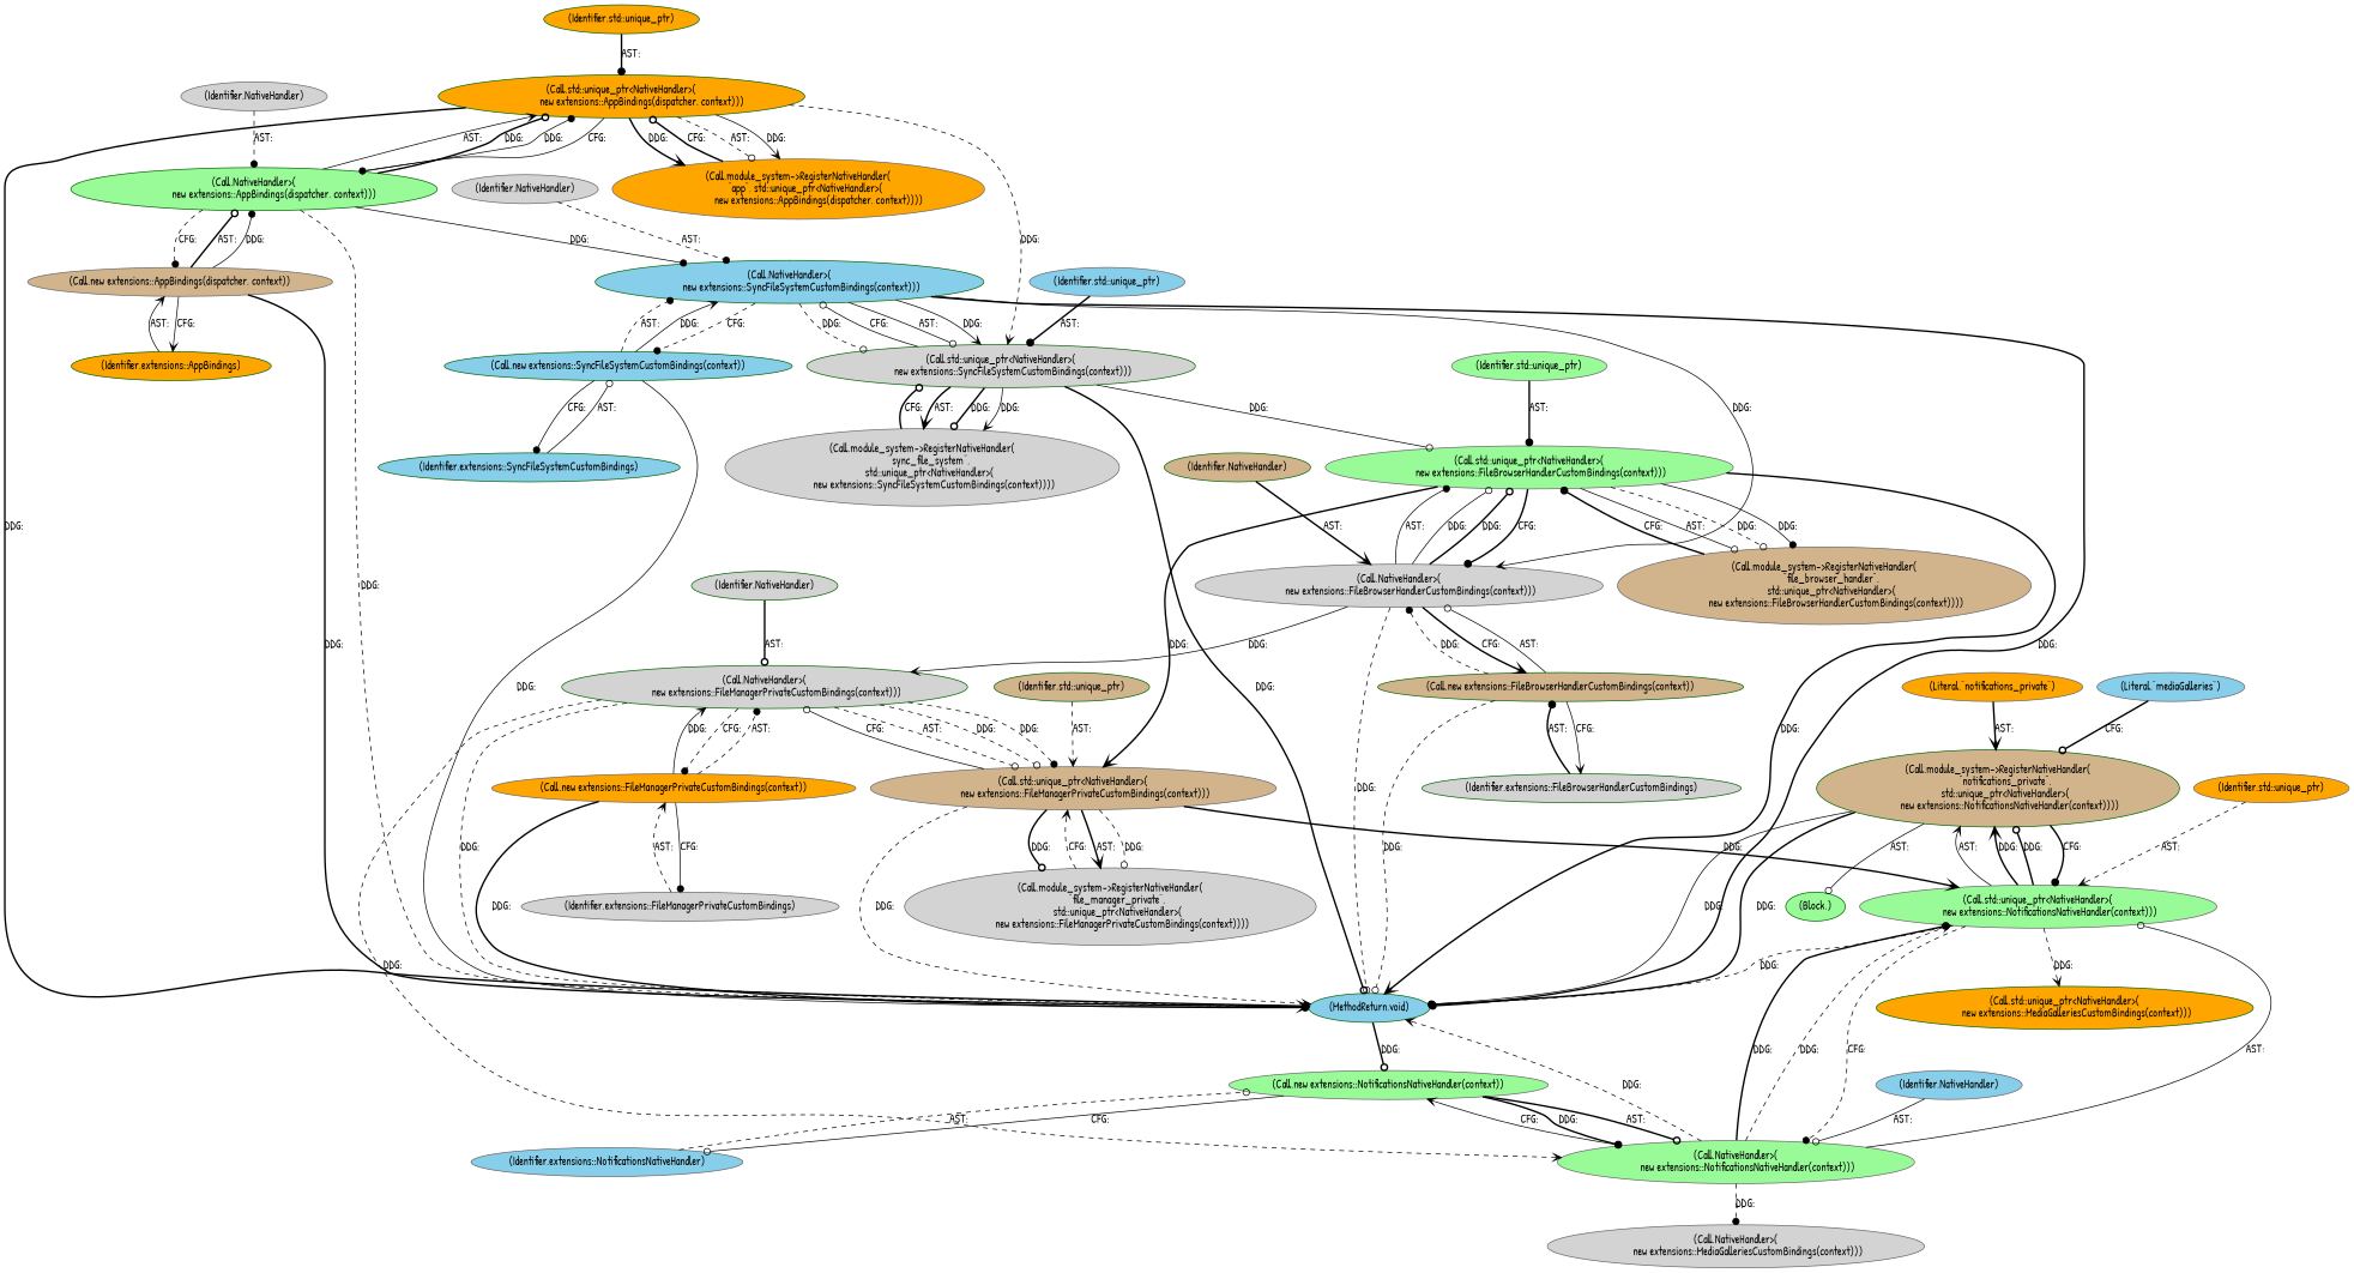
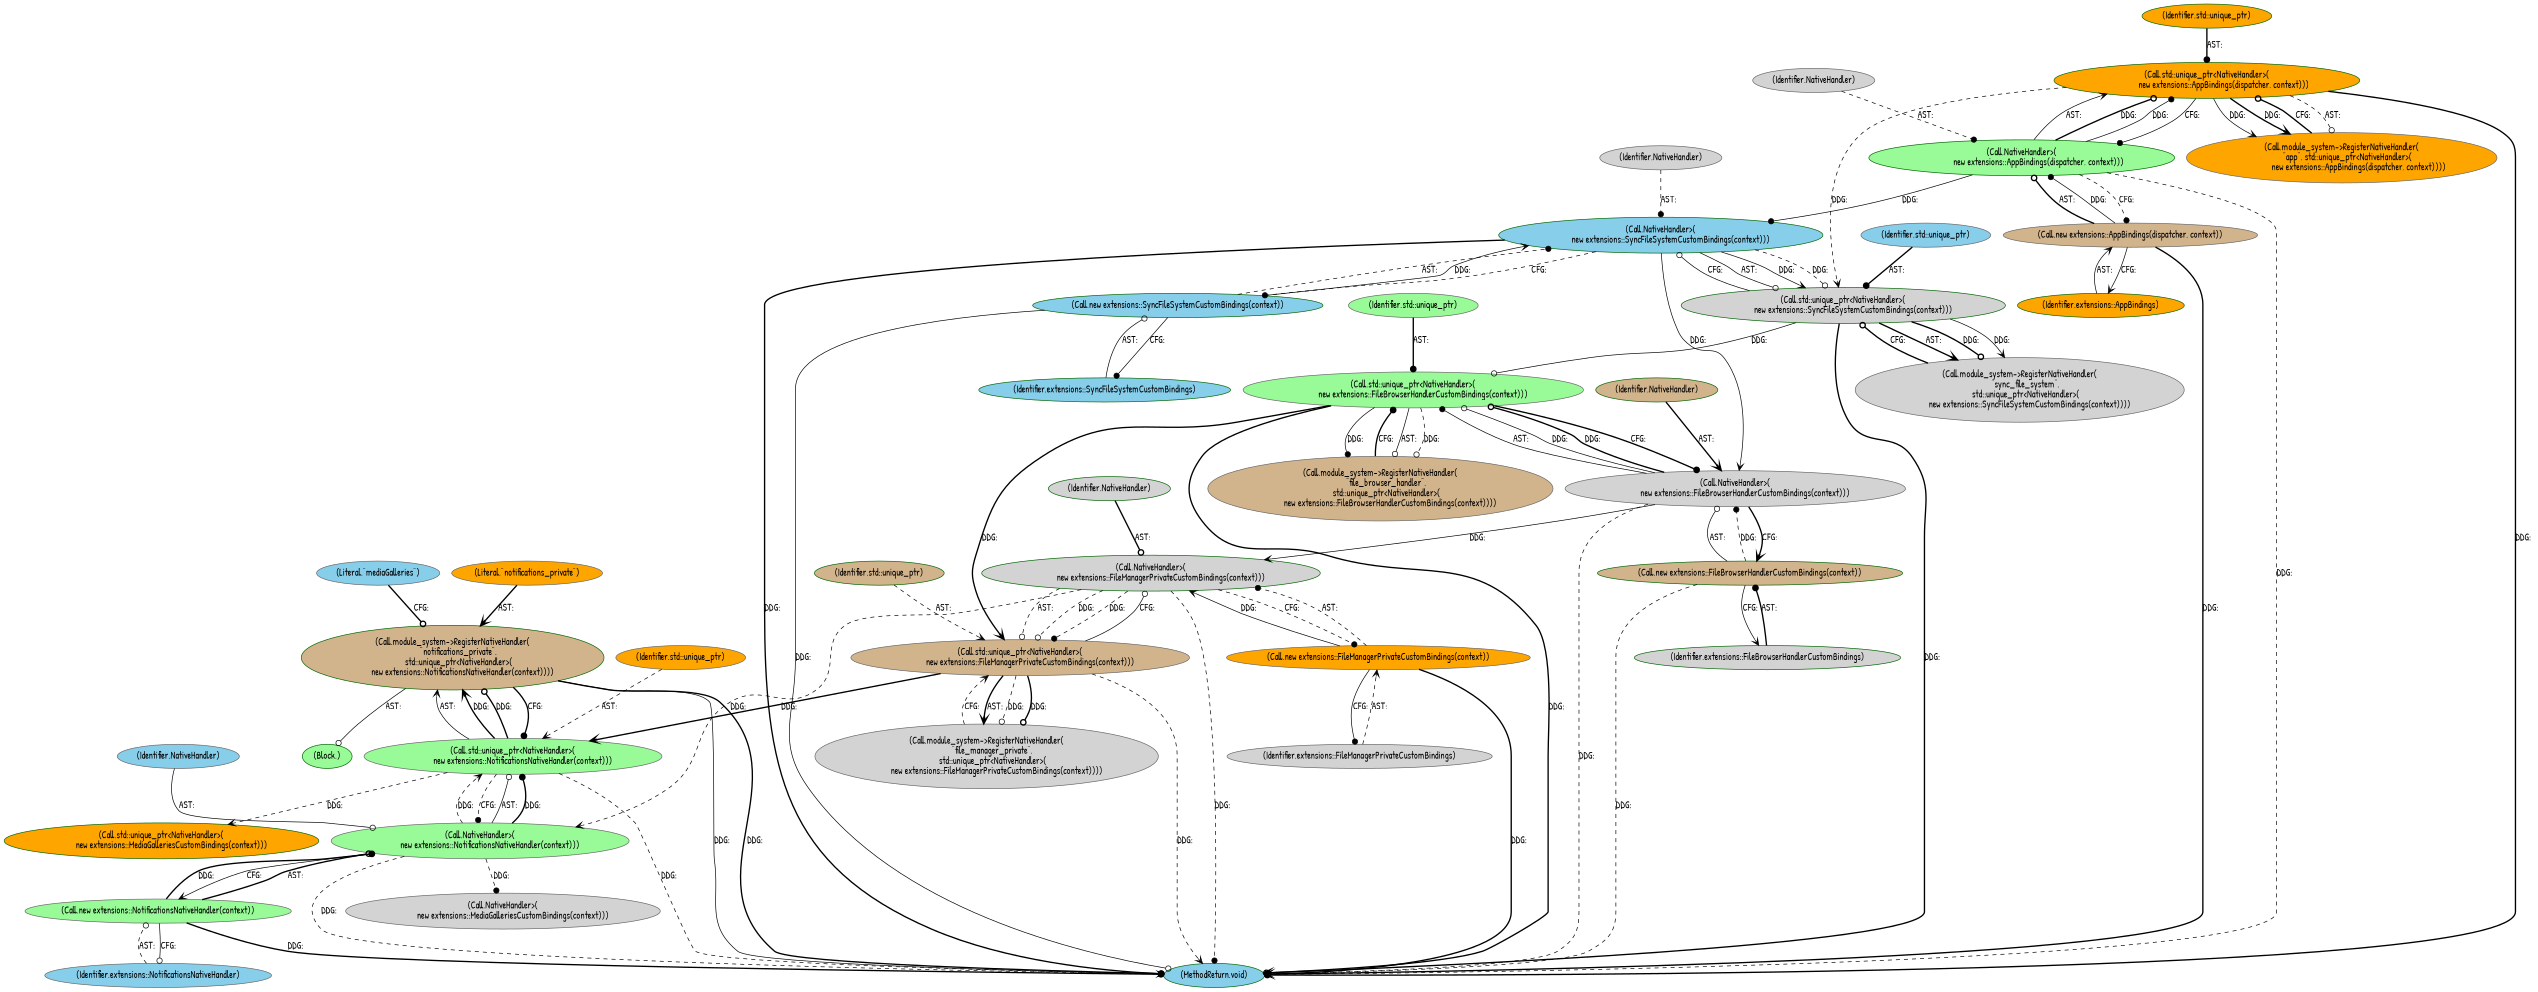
  digraph {
    fontname="Patrick Hand"
    node [color=gray40 fillcolor=lightgrey fontname="Patrick Hand" style=filled]
    edge [arrowhead=odot fontname="Patrick Hand" style=bold]
    n1 [color=darkgreen fillcolor=tan label="(Call,module_system->RegisterNativeHandler(\n      \"notifications_private\",\n      std::unique_ptr<NativeHandler>(\n          new extensions::NotificationsNativeHandler(context))))"]
    n2 [fillcolor=palegreen label="(Call,std::unique_ptr<NativeHandler>(\n          new extensions::NotificationsNativeHandler(context)))"]
    n3 [color=darkgreen fillcolor=skyblue label="(MethodReturn,void)"]
    n4 [color=darkgreen fillcolor=palegreen label="(Block,)"]
    n5 [fillcolor=palegreen label="(Call,NativeHandler>(\n          new extensions::NotificationsNativeHandler(context)))"]
    n6 [color=darkgreen fillcolor=orange label="(Call,std::unique_ptr<NativeHandler>(\n          new extensions::MediaGalleriesCustomBindings(context)))"]
    n7 [fillcolor=palegreen label="(Call,new extensions::NotificationsNativeHandler(context))"]
    n8 [label="(Call,NativeHandler>(\n          new extensions::MediaGalleriesCustomBindings(context)))"]
    n9 [fillcolor=tan label="(Call,std::unique_ptr<NativeHandler>(\n          new extensions::FileManagerPrivateCustomBindings(context)))"]
    n10 [color=darkgreen label="(Call,NativeHandler>(\n          new extensions::FileManagerPrivateCustomBindings(context)))"]
    n11 [label="(Call,module_system->RegisterNativeHandler(\n      \"file_manager_private\",\n      std::unique_ptr<NativeHandler>(\n          new extensions::FileManagerPrivateCustomBindings(context))))"]
    n12 [fillcolor=orange label="(Call,new extensions::FileManagerPrivateCustomBindings(context))"]
    n13 [fillcolor=palegreen label="(Call,std::unique_ptr<NativeHandler>(\n          new extensions::FileBrowserHandlerCustomBindings(context)))"]
    n14 [label="(Call,NativeHandler>(\n          new extensions::FileBrowserHandlerCustomBindings(context)))"]
    n15 [fillcolor=tan label="(Call,module_system->RegisterNativeHandler(\n      \"file_browser_handler\",\n      std::unique_ptr<NativeHandler>(\n          new extensions::FileBrowserHandlerCustomBindings(context))))"]
    n16 [color=darkgreen fillcolor=tan label="(Call,new extensions::FileBrowserHandlerCustomBindings(context))"]
    n17 [color=darkgreen label="(Call,std::unique_ptr<NativeHandler>(\n          new extensions::SyncFileSystemCustomBindings(context)))"]
    n18 [color=darkgreen fillcolor=skyblue label="(Call,NativeHandler>(\n          new extensions::SyncFileSystemCustomBindings(context)))"]
    n19 [label="(Call,module_system->RegisterNativeHandler(\n      \"sync_file_system\",\n      std::unique_ptr<NativeHandler>(\n          new extensions::SyncFileSystemCustomBindings(context))))"]
    n20 [color=darkgreen fillcolor=skyblue label="(Call,new extensions::SyncFileSystemCustomBindings(context))"]
    n21 [color=darkgreen fillcolor=orange label="(Call,std::unique_ptr<NativeHandler>(\n                 new extensions::AppBindings(dispatcher, context)))"]
    n22 [color=darkgreen fillcolor=palegreen label="(Call,NativeHandler>(\n                 new extensions::AppBindings(dispatcher, context)))"]
    n23 [fillcolor=orange label="(Call,module_system->RegisterNativeHandler(\n      \"app\", std::unique_ptr<NativeHandler>(\n                 new extensions::AppBindings(dispatcher, context))))"]
    n24 [fillcolor=tan label="(Call,new extensions::AppBindings(dispatcher, context))"]
    n25 [color=darkgreen fillcolor=orange label="(Identifier,extensions::AppBindings)"]
    n26 [color=darkgreen fillcolor=skyblue label="(Identifier,extensions::SyncFileSystemCustomBindings)"]
    n27 [color=darkgreen label="(Identifier,extensions::FileBrowserHandlerCustomBindings)"]
    n28 [label="(Identifier,extensions::FileManagerPrivateCustomBindings)"]
    n29 [fillcolor=skyblue label="(Identifier,extensions::NotificationsNativeHandler)"]
    n30 [label="(Identifier,NativeHandler)"]
    n31 [fillcolor=skyblue label="(Literal,\"mediaGalleries\")"]
    n32 [fillcolor=skyblue label="(Identifier,std::unique_ptr)"]
    n33 [fillcolor=palegreen label="(Identifier,std::unique_ptr)"]
    n34 [color=darkgreen fillcolor=orange label="(Identifier,std::unique_ptr)"]
    n35 [color=darkgreen fillcolor=tan label="(Identifier,std::unique_ptr)"]
    n36 [label="(Identifier,NativeHandler)"]
    n37 [fillcolor=orange label="(Literal,\"notifications_private\")"]
    n38 [color=darkgreen label="(Identifier,NativeHandler)"]
    n39 [fillcolor=orange label="(Identifier,std::unique_ptr)"]
    n40 [fillcolor=skyblue label="(Identifier,NativeHandler)"]
    n41 [color=darkgreen fillcolor=tan label="(Identifier,NativeHandler)"]
    n1 -> n2 [arrowhead=dot label="CFG: "]
    n1 -> n3 [arrowhead=dot label="DDG: " style=solid]
    n1 -> n3 [arrowhead=dot label="DDG: "]
    n1 -> n4 [label="AST: " style=solid]
    n2 -> n1 [arrowhead=vee label="AST: " style=solid]
    n2 -> n1 [arrowhead=vee label="DDG: "]
    n2 -> n1 [label="DDG: "]
    n2 -> n3 [arrowhead=dot label="DDG: " style=dashed]
    n2 -> n5 [arrowhead=dot label="CFG: " style=dashed]
    n2 -> n6 [arrowhead=vee label="DDG: " style=dashed]
    n5 -> n2 [label="AST: " style=solid]
    n5 -> n2 [arrowhead=dot label="DDG: "]
    n5 -> n2 [arrowhead=vee label="DDG: " style=dashed]
    n5 -> n3 [arrowhead=vee label="DDG: " style=dashed]
    n5 -> n7 [arrowhead=vee label="CFG: " style=solid]
    n5 -> n8 [arrowhead=dot label="DDG: " style=dashed]
-   n3 -> n7 [label="DDG: "]
+   n7 -> n3 [label="DDG: "]
    n7 -> n5 [label="AST: "]
    n7 -> n5 [arrowhead=dot label="DDG: "]
    n7 -> n29 [label="CFG: " style=solid]
    n9 -> n2 [arrowhead=vee label="DDG: "]
    n9 -> n3 [arrowhead=vee label="DDG: " style=dashed]
    n9 -> n10 [label="CFG: " style=solid]
    n9 -> n11 [arrowhead=vee label="AST: "]
    n9 -> n11 [label="DDG: " style=dashed]
    n9 -> n11 [label="DDG: "]
    n10 -> n3 [arrowhead=dot label="DDG: " style=dashed]
    n10 -> n5 [arrowhead=vee label="DDG: " style=dashed]
    n10 -> n9 [label="AST: " style=dashed]
    n10 -> n9 [label="DDG: " style=dashed]
    n10 -> n9 [arrowhead=dot label="DDG: " style=dashed]
    n10 -> n12 [arrowhead=dot label="CFG: " style=dashed]
    n11 -> n9 [arrowhead=vee label="CFG: " style=dashed]
    n12 -> n3 [arrowhead=dot label="DDG: "]
    n12 -> n10 [arrowhead=dot label="AST: " style=dashed]
    n12 -> n10 [arrowhead=vee label="DDG: " style=solid]
    n12 -> n28 [arrowhead=dot label="CFG: " style=solid]
    n13 -> n3 [arrowhead=vee label="DDG: "]
    n13 -> n9 [arrowhead=vee label="DDG: "]
    n13 -> n14 [arrowhead=dot label="CFG: "]
    n13 -> n15 [label="AST: " style=solid]
    n13 -> n15 [label="DDG: " style=dashed]
    n13 -> n15 [arrowhead=dot label="DDG: " style=solid]
    n14 -> n3 [label="DDG: " style=dashed]
    n14 -> n10 [arrowhead=vee label="DDG: " style=solid]
    n14 -> n13 [arrowhead=dot label="AST: " style=solid]
    n14 -> n13 [label="DDG: " style=solid]
    n14 -> n13 [label="DDG: "]
    n14 -> n16 [arrowhead=vee label="CFG: "]
    n15 -> n13 [arrowhead=dot label="CFG: "]
    n16 -> n3 [label="DDG: " style=dashed]
    n16 -> n14 [label="AST: " style=solid]
    n16 -> n14 [arrowhead=dot label="DDG: " style=dashed]
    n16 -> n27 [arrowhead=vee label="CFG: " style=solid]
    n17 -> n3 [label="DDG: "]
    n17 -> n13 [label="DDG: " style=solid]
    n17 -> n18 [label="CFG: " style=solid]
    n17 -> n19 [arrowhead=vee label="AST: "]
    n17 -> n19 [label="DDG: "]
    n17 -> n19 [arrowhead=vee label="DDG: " style=solid]
    n18 -> n3 [arrowhead=dot label="DDG: "]
    n18 -> n14 [arrowhead=vee label="DDG: " style=solid]
    n18 -> n17 [label="AST: " style=solid]
    n18 -> n17 [arrowhead=vee label="DDG: " style=solid]
    n18 -> n17 [label="DDG: " style=dashed]
    n18 -> n20 [arrowhead=dot label="CFG: " style=dashed]
    n19 -> n17 [label="CFG: "]
    n20 -> n3 [label="DDG: " style=solid]
    n20 -> n18 [arrowhead=dot label="AST: " style=dashed]
    n20 -> n18 [arrowhead=vee label="DDG: " style=solid]
    n20 -> n26 [arrowhead=dot label="CFG: " style=solid]
    n21 -> n3 [arrowhead=dot label="DDG: "]
    n21 -> n17 [arrowhead=vee label="DDG: " style=dashed]
    n21 -> n22 [arrowhead=dot label="CFG: " style=solid]
    n21 -> n23 [label="AST: " style=dashed]
    n21 -> n23 [arrowhead=vee label="DDG: " style=solid]
    n21 -> n23 [arrowhead=vee label="DDG: "]
    n22 -> n3 [label="DDG: " style=dashed]
    n22 -> n18 [arrowhead=dot label="DDG: " style=solid]
    n22 -> n21 [arrowhead=vee label="AST: " style=solid]
    n22 -> n21 [label="DDG: "]
    n22 -> n21 [arrowhead=dot label="DDG: " style=solid]
    n22 -> n24 [arrowhead=dot label="CFG: " style=dashed]
    n23 -> n21 [label="CFG: "]
    n24 -> n3 [arrowhead=vee label="DDG: "]
    n24 -> n22 [label="AST: "]
    n24 -> n22 [arrowhead=dot label="DDG: " style=solid]
    n24 -> n25 [arrowhead=vee label="CFG: " style=solid]
    n25 -> n24 [arrowhead=vee label="AST: " style=solid]
    n26 -> n20 [label="AST: " style=solid]
    n27 -> n16 [arrowhead=dot label="AST: "]
    n28 -> n12 [arrowhead=vee label="AST: " style=dashed]
    n29 -> n7 [label="AST: " style=dashed]
    n30 -> n18 [arrowhead=dot label="AST: " style=dashed]
    n31 -> n1 [label="CFG: "]
    n32 -> n17 [arrowhead=dot label="AST: "]
    n33 -> n13 [arrowhead=dot label="AST: "]
    n34 -> n21 [arrowhead=dot label="AST: "]
    n35 -> n9 [arrowhead=vee label="AST: " style=dashed]
    n36 -> n22 [arrowhead=dot label="AST: " style=dashed]
    n37 -> n1 [arrowhead=vee label="AST: "]
    n38 -> n10 [label="AST: "]
    n39 -> n2 [arrowhead=vee label="AST: " style=dashed]
    n40 -> n5 [label="AST: " style=solid]
    n41 -> n14 [arrowhead=vee label="AST: "]
  }
